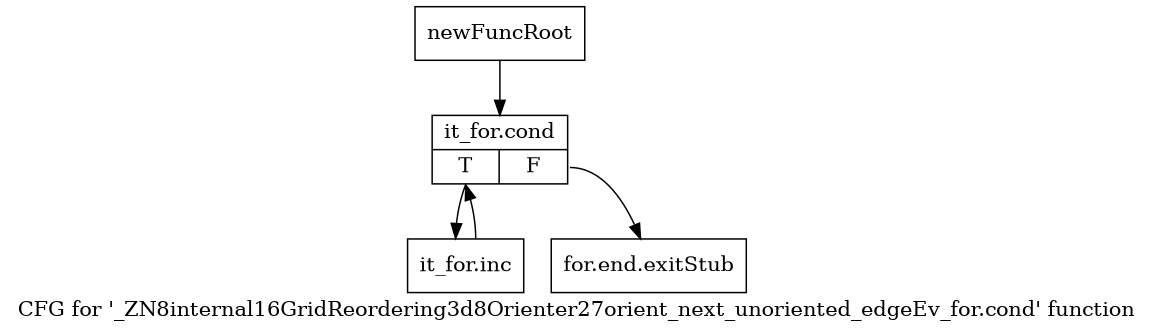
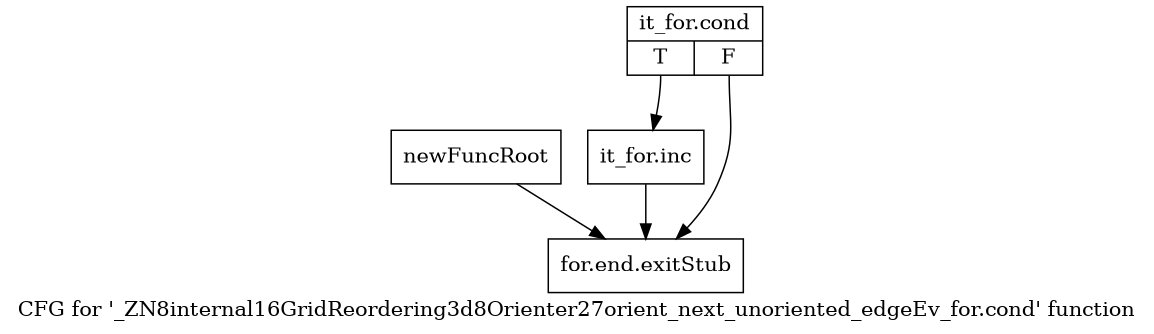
  digraph {
    label="CFG for '_ZN8internal16GridReordering3d8Orienter27orient_next_unoriented_edgeEv_for.cond' function"
    node [shape=record]
    n1 [label="{newFuncRoot}"]
    n2 [label="{it_for.cond|{<s0>T|<s1>F}}"]
    n3 [label="{for.end.exitStub}"]
    n4 [label="{it_for.inc}"]
-   n1 -> n2
+   n1 -> n3
    n2 -> n3 [tailport=s1]
    n2 -> n4 [tailport=s0]
-   n4 -> n2
+   n4 -> n3
  }
